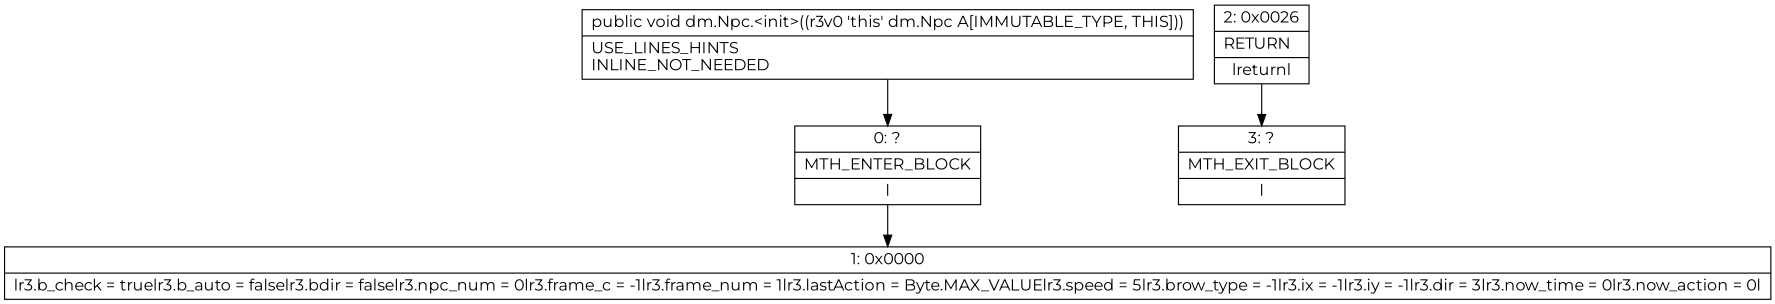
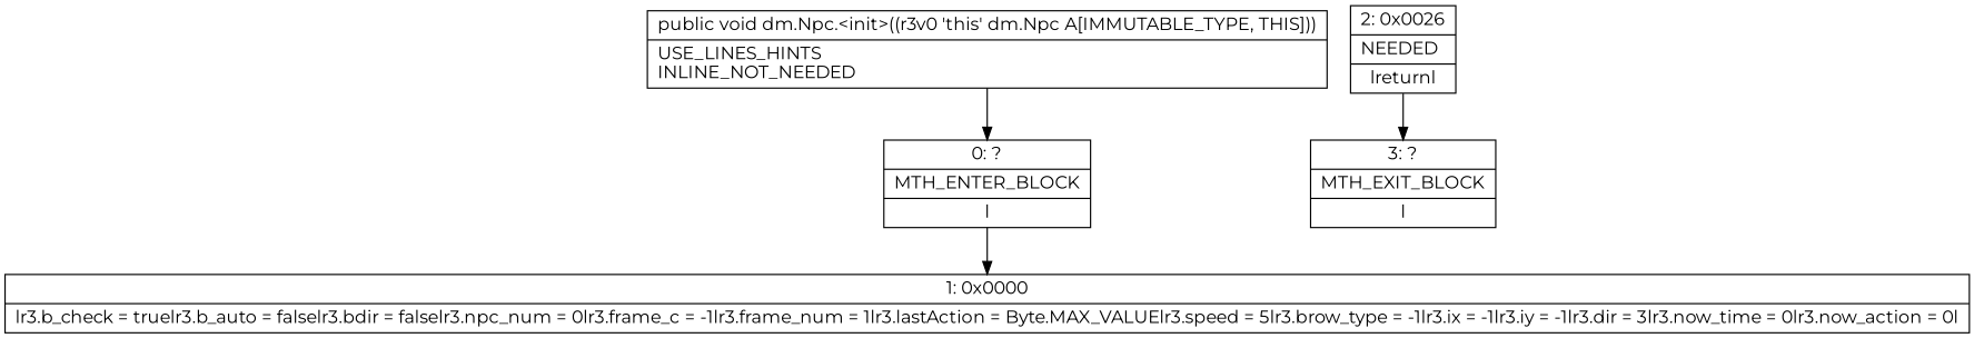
  digraph {
    fontname=Montserrat
    node [fontname=Montserrat shape=record]
    edge [fontname=Montserrat]
    n1 [label="{0\:\ ?|MTH_ENTER_BLOCK\l|l}"]
    n2 [label="{1\:\ 0x0000|lr3.b_check = truelr3.b_auto = falselr3.bdir = falselr3.npc_num = 0lr3.frame_c = \-1lr3.frame_num = 1lr3.lastAction = Byte.MAX_VALUElr3.speed = 5lr3.brow_type = \-1lr3.ix = \-1lr3.iy = \-1lr3.dir = 3lr3.now_time = 0lr3.now_action = 0l}"]
-   n3 [label="{2\:\ 0x0026|RETURN\l|lreturnl}"]
+   n3 [label="{2\:\ 0x0026|NEEDED\l|lreturnl}"]
    n4 [label="{3\:\ ?|MTH_EXIT_BLOCK\l|l}"]
    n5 [label="{public void dm.Npc.\<init\>((r3v0 'this' dm.Npc A[IMMUTABLE_TYPE, THIS]))  | USE_LINES_HINTS\lINLINE_NOT_NEEDED\l}"]
    n1 -> n2
    n3 -> n4
    n5 -> n1
  }
